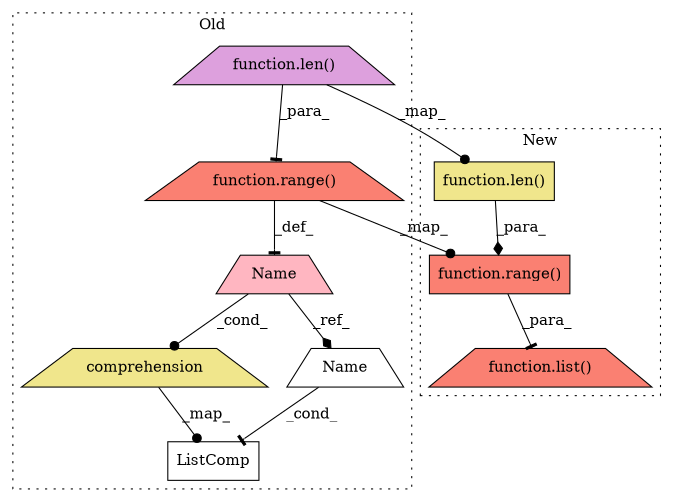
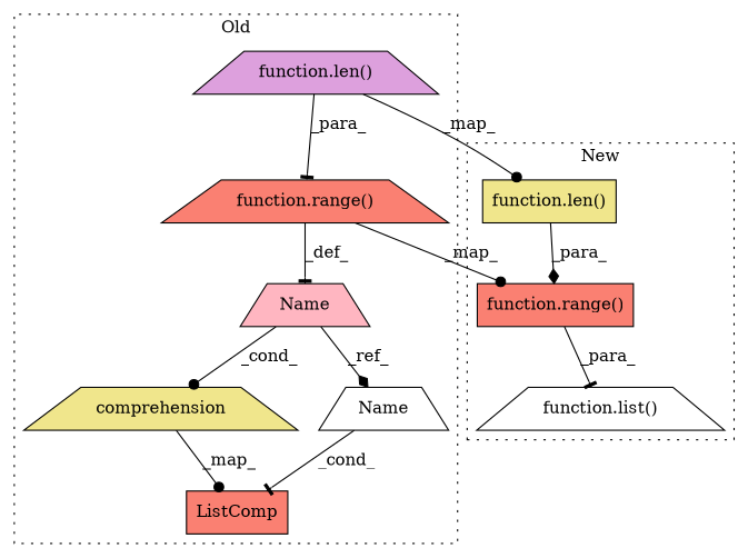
  digraph {
    node [a=75 fillcolor=salmon l=1 shape=trapezium style=filled]
    edge [arrowhead=dot]
-   n1 [a=106 fillcolor=white l=43 label=ListComp s=21421 shape=box]
+   n1 [a=106 l=43 label=ListComp s=21421 shape=box]
    n2 [a=45 fillcolor=khaki l=3 label=comprehension s=21424]
    n3 [a=87 fillcolor=lightpink label=Name s=21428]
    n4 [l="6,1" label="function.range()" s="21433,21462"]
    n5 [fillcolor=plum l="4,1" label="function.len()" s="21439,21461"]
    n6 [a=87 fillcolor=white label=Name s=21422]
-   n7 [l="5,1" label="function.list()" s="21380,21415"]
+   n7 [fillcolor=white l="5,1" label="function.list()" s="21380,21415"]
    n8 [l="6,1" label="function.range()" s="21385,21414" shape=box]
    n9 [fillcolor=khaki l="4,1" label="function.len()" s="21391,21413" shape=box]
    subgraph cluster_1 {
      label=Old
      style=dotted
      n1
      n2
      n3
      n4
      n5
      n6
    }
    subgraph cluster_2 {
      label=New
      style=dotted
      n7
      n8
      n9
    }
    n2 -> n1 [label=_map_]
    n3 -> n2 [label=_cond_]
    n3 -> n6 [arrowhead=diamond label=_ref_]
    n4 -> n3 [arrowhead=tee label=_def_]
    n4 -> n8 [label=_map_]
    n5 -> n4 [arrowhead=tee label=_para_]
    n5 -> n9 [label=_map_]
    n6 -> n1 [arrowhead=tee label=_cond_]
    n8 -> n7 [arrowhead=tee label=_para_]
    n9 -> n8 [arrowhead=diamond label=_para_]
  }
